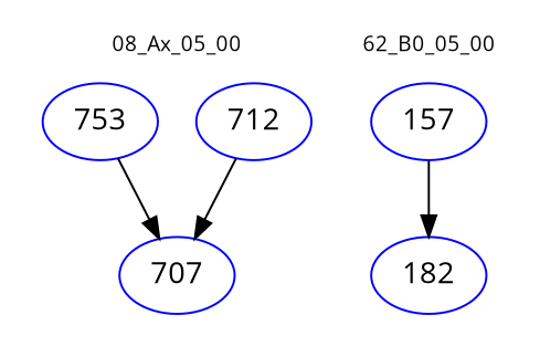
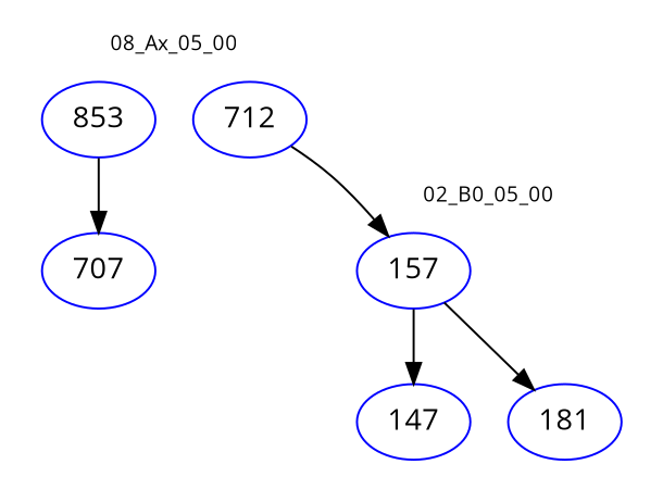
  digraph {
    fontname="Open Sans"
    node [color=blue fontname="Open Sans"]
    edge [color=black fontname="Open Sans"]
    n1 [label=712]
    n2 [label=707]
-   n3 [label=753]
+   n3 [label=853]
    n4 [label=157]
-   n6 [label=182]
+   n5 [label=147]
+   n6 [label=181]
    subgraph cluster_1 {
      color=white
      fontsize=10
      label="08_Ax_05_00"
      n1
      n2
      n3
    }
    subgraph cluster_2 {
      color=white
      fontsize=10
-     label="62_B0_05_00"
+     label="02_B0_05_00"
      n4
+     n5
      n6
    }
-   n1 -> n2
+   n1 -> n4
    n3 -> n2
+   n4 -> n5
    n4 -> n6
  }
